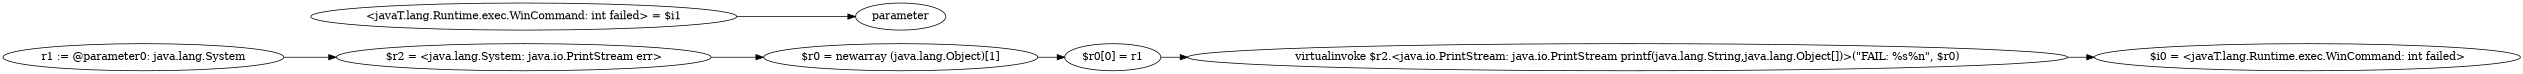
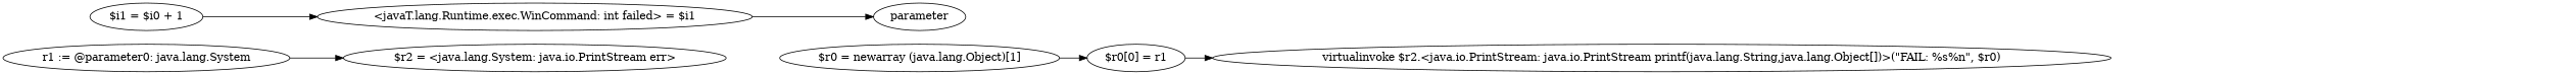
  digraph {
    rankdir=LR
    n1 [label="r1 := @parameter0: java.lang.System"]
    "$r2 = <java.lang.System: java.io.PrintStream err>"
    "$r0 = newarray (java.lang.Object)[1]"
    "$r0[0] = r1"
    "virtualinvoke $r2.<java.io.PrintStream: java.io.PrintStream printf(java.lang.String,java.lang.Object[])>(\"FAIL: %s%n\", $r0)"
-   "$i0 = <javaT.lang.Runtime.exec.WinCommand: int failed>"
+   "$i1 = $i0 + 1"
    "<javaT.lang.Runtime.exec.WinCommand: int failed> = $i1"
    n9 [label=parameter]
    n1 -> "$r2 = <java.lang.System: java.io.PrintStream err>"
-   "$r2 = <java.lang.System: java.io.PrintStream err>" -> "$r0 = newarray (java.lang.Object)[1]"
    "$r0 = newarray (java.lang.Object)[1]" -> "$r0[0] = r1"
    "$r0[0] = r1" -> "virtualinvoke $r2.<java.io.PrintStream: java.io.PrintStream printf(java.lang.String,java.lang.Object[])>(\"FAIL: %s%n\", $r0)"
-   "virtualinvoke $r2.<java.io.PrintStream: java.io.PrintStream printf(java.lang.String,java.lang.Object[])>(\"FAIL: %s%n\", $r0)" -> "$i0 = <javaT.lang.Runtime.exec.WinCommand: int failed>"
+   "$i1 = $i0 + 1" -> "<javaT.lang.Runtime.exec.WinCommand: int failed> = $i1"
    "<javaT.lang.Runtime.exec.WinCommand: int failed> = $i1" -> n9
  }
